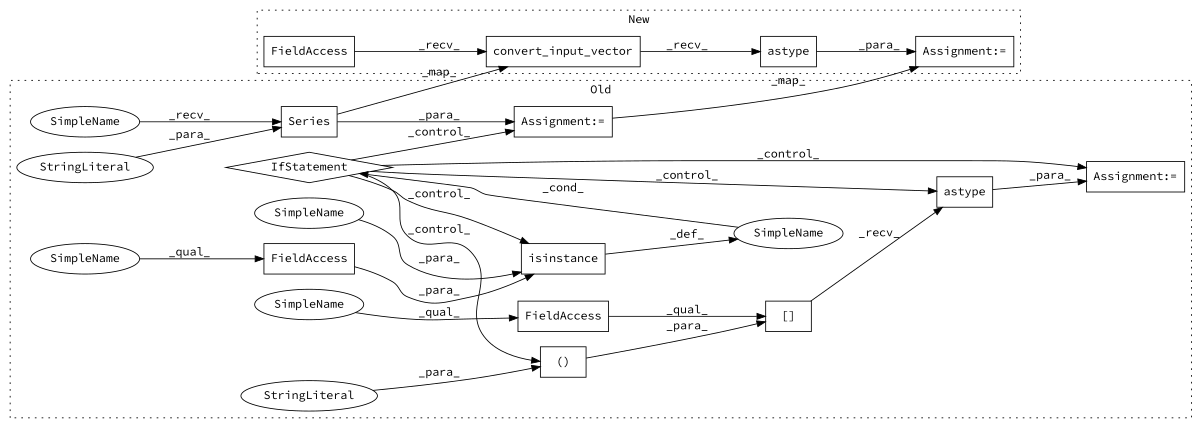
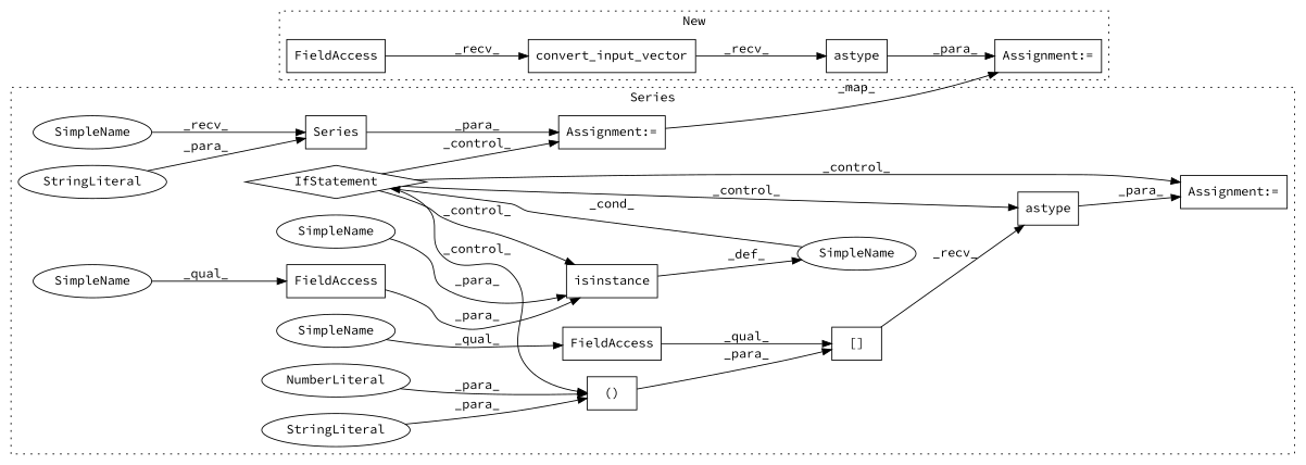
  digraph {
    fontname="Source Code Pro"
    rankdir=LR
    node [a=32 fontname="Source Code Pro" l=1 s=3458 shape=box]
    edge [fontname="Source Code Pro"]
    n1 [l="7,1" label=Series s="3539,3564"]
    n2 [l="11,1" label=isinstance s="3398,3427"]
    n3 [a=106 l=30 label="()"]
    n4 [a=2 l="16,2" label="[]" s="3442,3488"]
+   n5 [a=34 label=NumberLiteral shape=ellipse]
    n6 [a=22 l=16 label=FieldAccess s=3411]
    n7 [a=22 l=6 label=FieldAccess s=3442]
    n8 [a=25 l="4,2" label=IfStatement s="3394,3428" shape=diamond]
    n9 [a=42 label=SimpleName shape=ellipse l="" s=""]
    n10 [a=45 l=16 label=StringLiteral s=3472 shape=ellipse]
    n11 [a=45 l=8 label=StringLiteral s=3548 shape=ellipse]
    n12 [a=7 label="Assignment:=" s=3531]
    n13 [a=7 label="Assignment:=" s=3441]
    n14 [l="7,1" label=astype s="3491,3503"]
    n15 [a=42 l=6 label=SimpleName s=3532 shape=ellipse]
    n16 [a=42 l=6 label=SimpleName s=3411 shape=ellipse]
    n17 [a=42 label=SimpleName s=3442 shape=ellipse]
    n18 [a=42 label=SimpleName s=3409 shape=ellipse]
    n19 [l="21,1" label=convert_input_vector s="3322,3352"]
    n20 [a=22 l=17 label=FieldAccess s=3298]
    n21 [l="7,1" label=astype s="3354,3366"]
    n22 [a=7 label="Assignment:=" s=3297]
    subgraph cluster_1 {
-     label=Old
+     label=Series
      style=dotted
      n1
      n2
      n3
      n4
+     n5
      n6
      n7
      n8
      n9
      n10
      n11
      n12
      n13
      n14
      n15
      n16
      n17
      n18
    }
    subgraph cluster_2 {
      label=New
      style=dotted
      n19
      n20
      n21
      n22
    }
    n1 -> n12 [label=_para_]
-   n1 -> n19 [label=_map_]
    n2 -> n9 [label=_def_]
    n3 -> n4 [label=_para_]
    n4 -> n14 [label=_recv_]
+   n5 -> n3 [label=_para_]
    n6 -> n2 [label=_para_]
    n7 -> n4 [label=_qual_]
    n8 -> n2 [label=_control_]
    n8 -> n3 [label=_control_]
    n8 -> n12 [label=_control_]
    n8 -> n13 [label=_control_]
    n8 -> n14 [label=_control_]
    n9 -> n8 [label=_cond_]
    n10 -> n3 [label=_para_]
    n11 -> n1 [label=_para_]
    n12 -> n22 [label=_map_]
    n14 -> n13 [label=_para_]
    n15 -> n1 [label=_recv_]
    n16 -> n6 [label=_qual_]
    n17 -> n7 [label=_qual_]
    n18 -> n2 [label=_para_]
    n19 -> n21 [label=_recv_]
    n20 -> n19 [label=_recv_]
    n21 -> n22 [label=_para_]
  }
